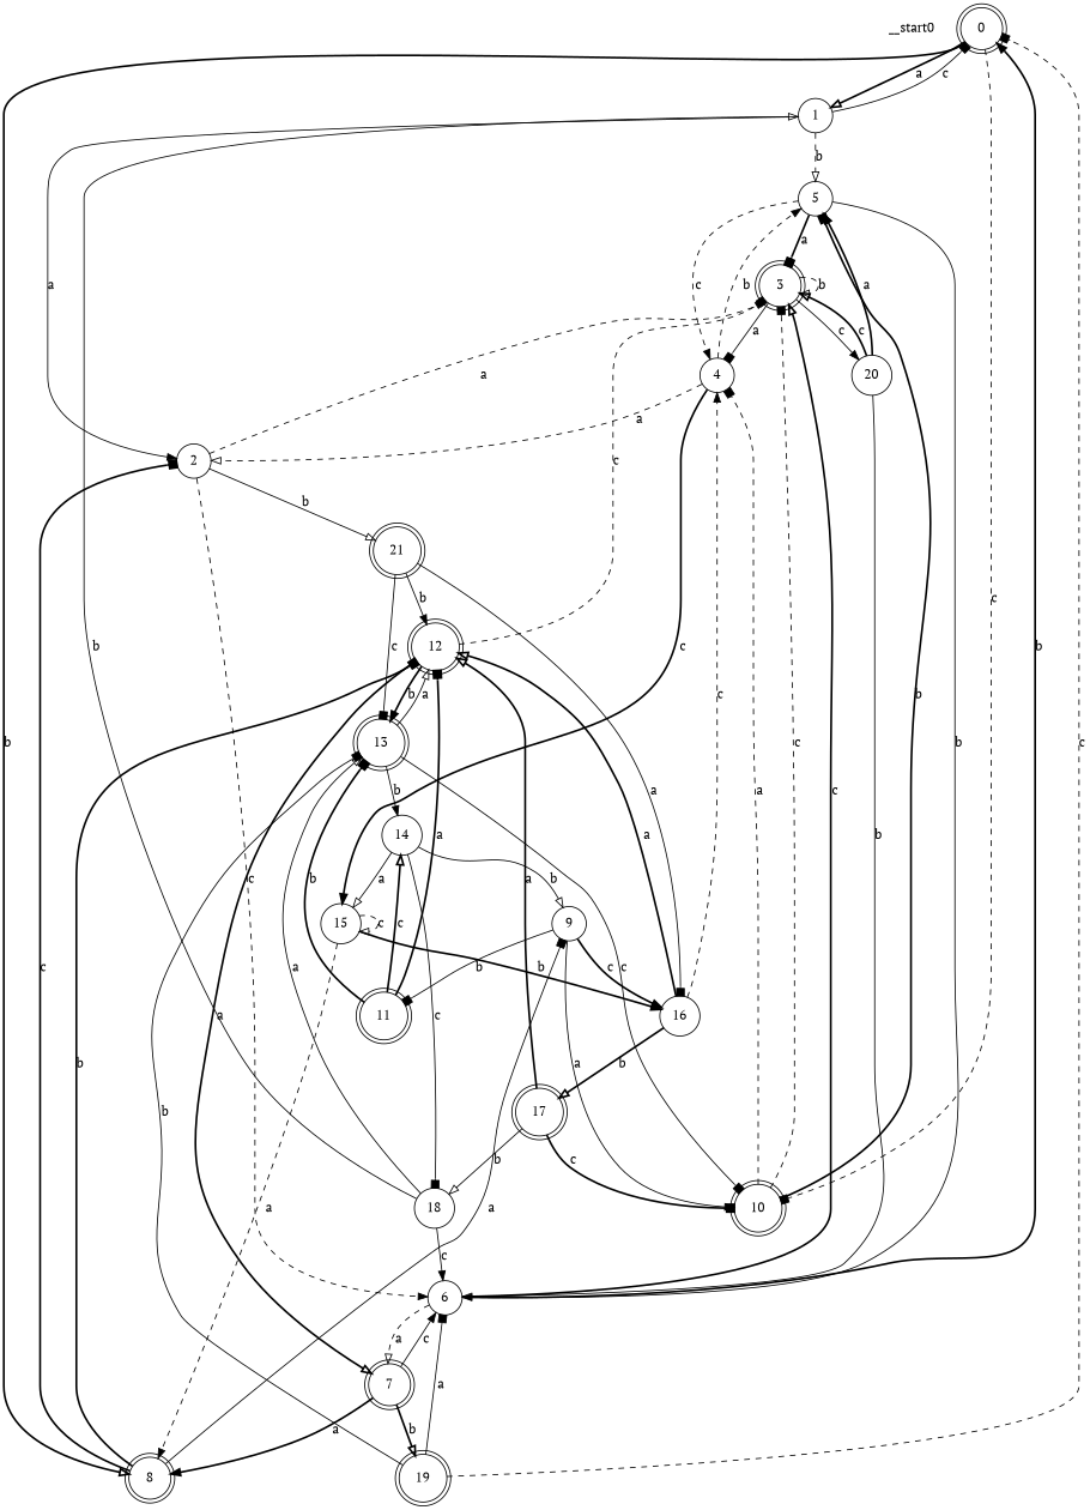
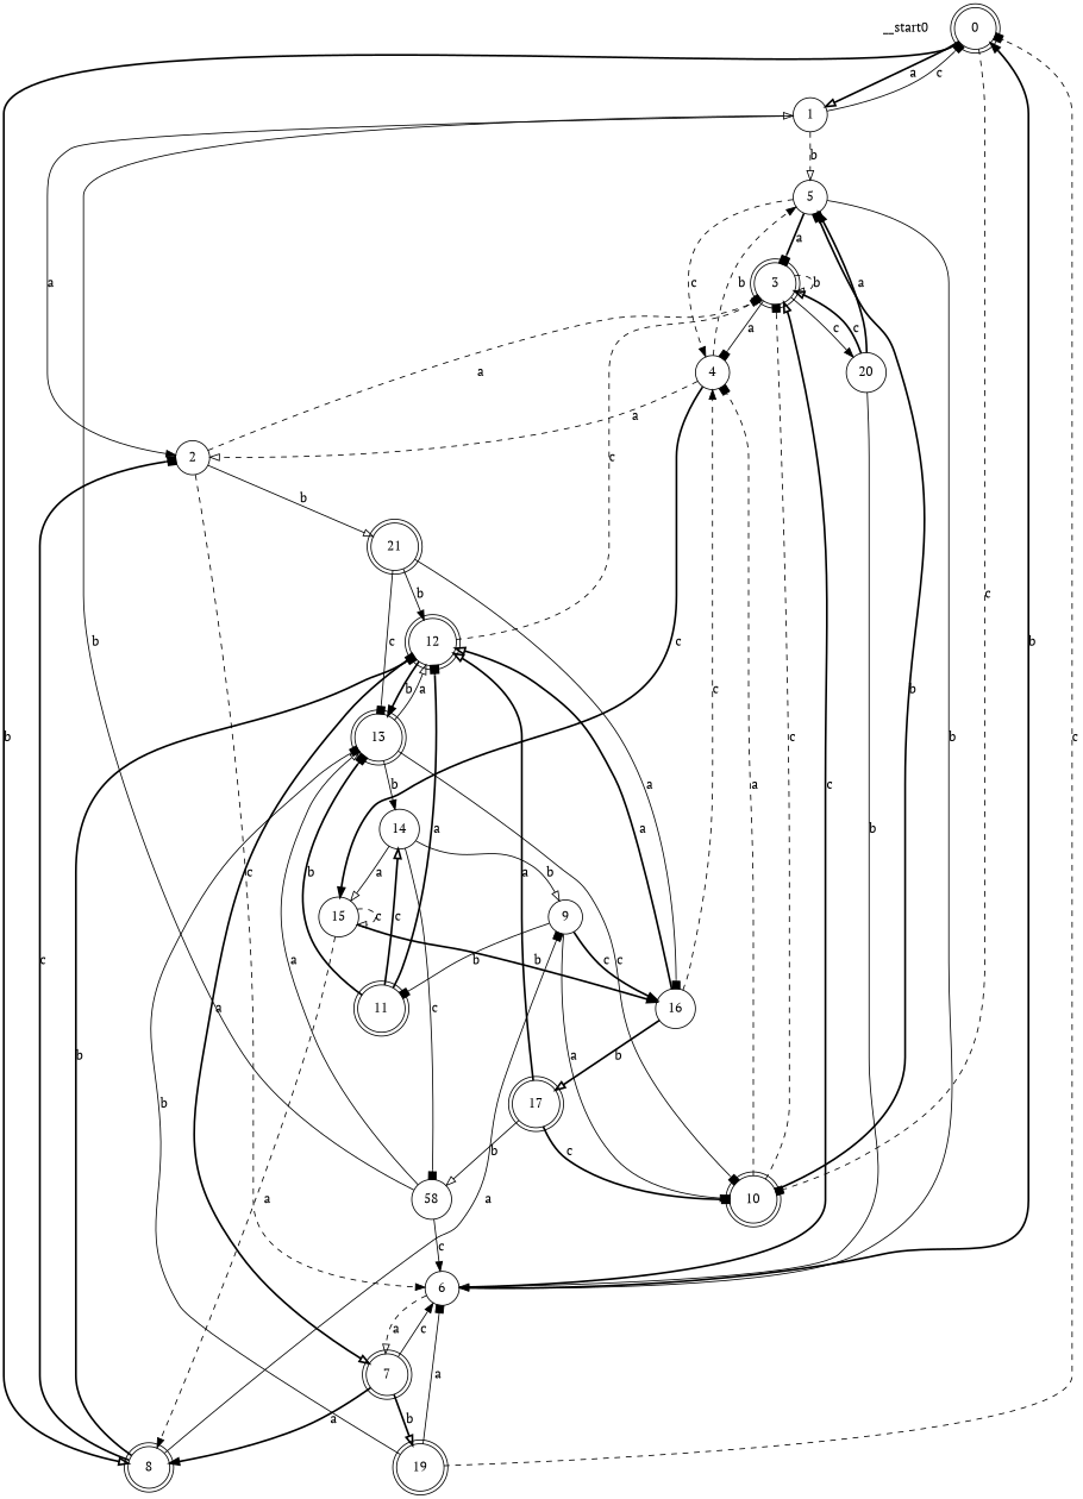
  digraph {
    fontname="PT Serif"
    rankdir=TB
    node [fontname="PT Serif" shape=doublecircle color=black fillcolor=white style="rounded,filled"]
    edge [arrowhead=onormal fontname="PT Serif" style=solid]
    __start0 [shape=none color="" fillcolor="" style=""]
    n2 [label=0]
    n3 [label=1 shape=circle style=filled]
    n4 [label=8]
    n5 [label=10]
    n6 [label=2 shape=circle style=filled]
    n7 [label=5 shape=circle style=filled]
    n8 [label=9 shape=circle style=filled]
    n9 [label=12]
    n10 [label=3]
    n11 [label=4 shape=circle style=filled]
    n12 [label=6 shape=circle style=filled]
    n13 [label=21]
    n14 [label=20 shape=circle style=filled]
    n15 [label=7]
    n16 [label=16 shape=circle style=filled]
    n17 [label=13]
    n18 [label=15 shape=circle style=filled]
    n19 [label=19]
    n20 [label=11]
    n21 [label=14 shape=circle style=filled]
    n22 [label=17]
-   n23 [label=18 shape=circle style=filled]
+   n23 [label=58 shape=circle style=filled]
    n2 -> n3 [label=a style=bold]
    n2 -> n4 [label=b style=bold]
    n2 -> n5 [arrowhead=box label=c style=dashed]
    n3 -> n2 [arrowhead=box label=c]
    n3 -> n6 [arrowhead=normal label=a]
    n3 -> n7 [label=b style=dashed]
    n4 -> n6 [arrowhead=box label=c style=bold]
    n4 -> n8 [arrowhead=box label=a]
    n4 -> n9 [arrowhead=box label=b style=bold]
    n5 -> n7 [arrowhead=box label=b style=bold]
    n5 -> n10 [arrowhead=box label=c style=dashed]
    n5 -> n11 [arrowhead=box label=a style=dashed]
    n6 -> n10 [arrowhead=normal label=a style=dashed]
    n6 -> n12 [arrowhead=normal label=c style=dashed]
    n6 -> n13 [label=b]
    n7 -> n10 [arrowhead=box label=a style=bold]
    n7 -> n11 [arrowhead=normal label=c style=dashed]
    n7 -> n12 [arrowhead=normal label=b]
    n8 -> n5 [arrowhead=normal label=a]
    n8 -> n16 [arrowhead=normal label=c style=bold]
    n8 -> n20 [arrowhead=box label=b]
    n9 -> n10 [arrowhead=box label=c style=dashed]
    n9 -> n15 [label=a style=bold]
    n9 -> n17 [arrowhead=normal label=b style=bold]
    n10 -> n10 [label=b style=dashed]
    n10 -> n11 [arrowhead=box label=a]
    n10 -> n14 [arrowhead=normal label=c]
    n11 -> n6 [label=a style=dashed]
    n11 -> n7 [arrowhead=normal label=b style=dashed]
    n11 -> n18 [arrowhead=normal label=c style=bold]
    n12 -> n2 [arrowhead=normal label=b style=bold]
    n12 -> n10 [label=c style=bold]
    n12 -> n15 [label=a style=dashed]
    n13 -> n9 [arrowhead=normal label=b]
    n13 -> n16 [arrowhead=box label=a]
    n13 -> n17 [arrowhead=box label=c]
    n14 -> n7 [arrowhead=normal label=a style=bold]
    n14 -> n10 [label=c style=bold]
    n14 -> n12 [label=b]
    n15 -> n4 [arrowhead=normal label=a style=bold]
    n15 -> n12 [arrowhead=normal label=c]
    n15 -> n19 [label=b style=bold]
    n16 -> n9 [label=a style=bold]
    n16 -> n11 [arrowhead=normal label=c style=dashed]
    n16 -> n22 [label=b style=bold]
    n17 -> n5 [arrowhead=box label=c]
    n17 -> n9 [label=a]
    n17 -> n21 [arrowhead=normal label=b]
    n18 -> n4 [arrowhead=normal label=a style=dashed]
    n18 -> n16 [arrowhead=normal label=b style=bold]
    n18 -> n18 [label=c style=dashed]
    n19 -> n2 [arrowhead=box label=c style=dashed]
    n19 -> n12 [arrowhead=box label=a]
    n19 -> n17 [arrowhead=box label=b]
    n20 -> n9 [arrowhead=box label=a style=bold]
    n20 -> n17 [arrowhead=box label=b style=bold]
    n20 -> n21 [label=c style=bold]
    n21 -> n8 [label=b]
    n21 -> n18 [label=a]
    n21 -> n23 [arrowhead=box label=c]
    n22 -> n5 [arrowhead=box label=c style=bold]
    n22 -> n9 [label=a style=bold]
    n22 -> n23 [label=b]
    n23 -> n3 [label=b]
    n23 -> n12 [arrowhead=normal label=c]
    n23 -> n17 [label=a]
  }
